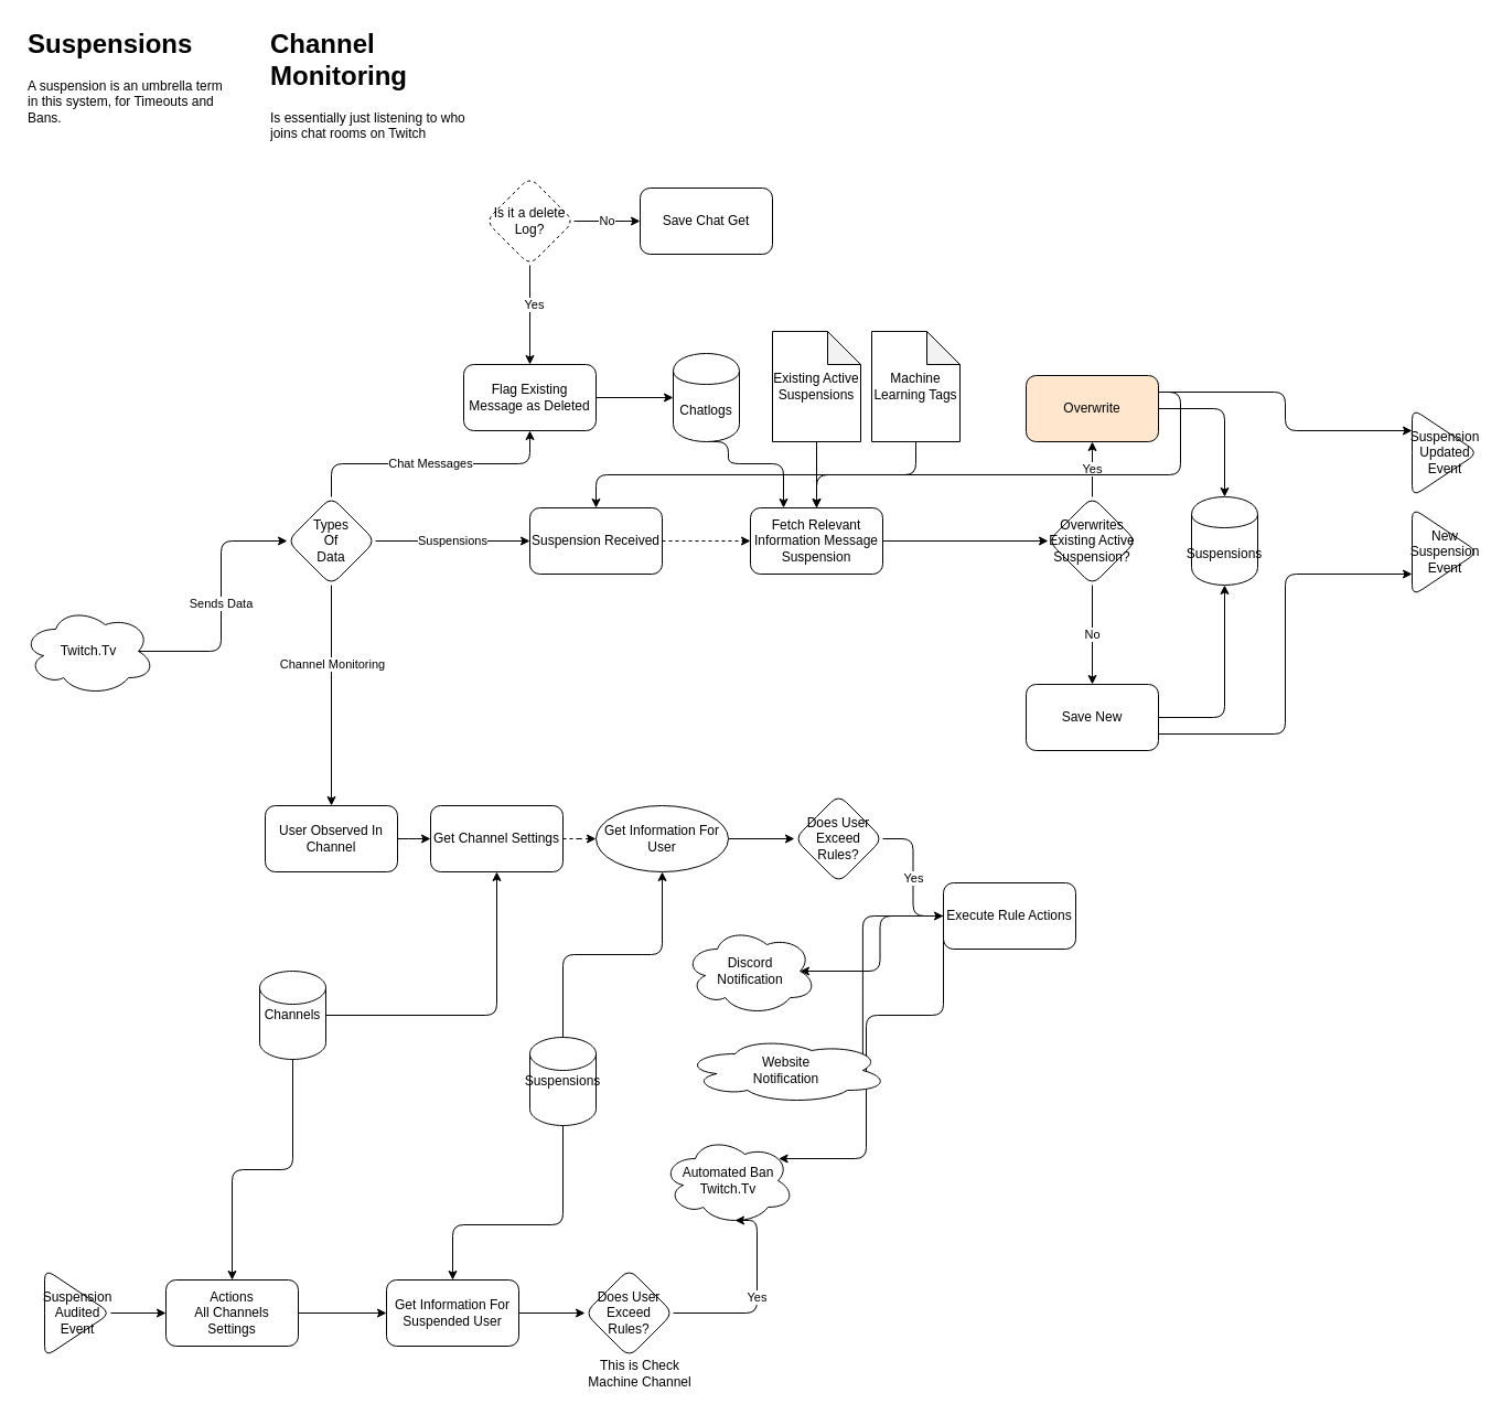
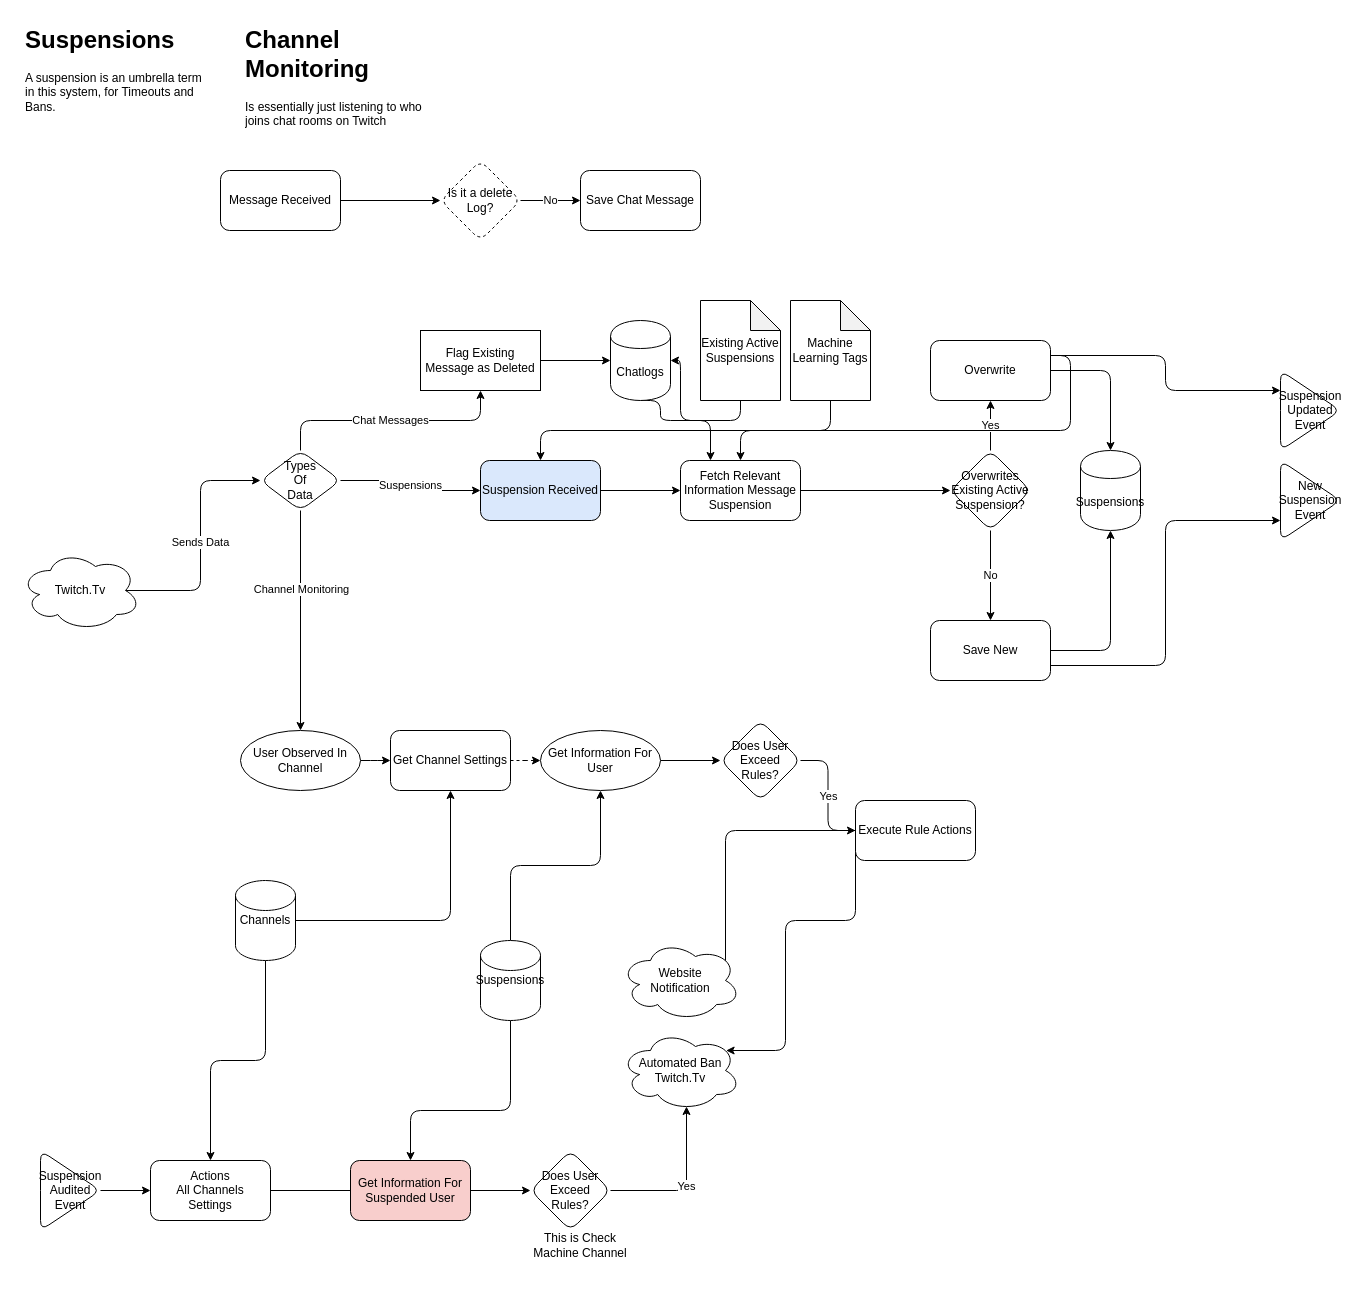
  <mxCell id="0" />
  <mxCell id="1" parent="0" />
  <mxCell id="2" value="Suspensions" style="edgeStyle=orthogonalEdgeStyle;orthogonalLoop=1;jettySize=auto;html=1;exitX=1;exitY=0.5;exitDx=0;exitDy=0;" parent="1" source="6" target="8" edge="1"><mxGeometry relative="1" as="geometry"><mxPoint x="560" y="610" as="sourcePoint" /></mxGeometry></mxCell>
  <mxCell id="3" value="Chat Messages" style="edgeStyle=orthogonalEdgeStyle;orthogonalLoop=1;jettySize=auto;html=1;exitX=0.5;exitY=0;exitDx=0;exitDy=0;" parent="1" source="6" target="37" edge="1"><mxGeometry relative="1" as="geometry" /></mxCell>
  <mxCell id="4" value="" style="edgeStyle=orthogonalEdgeStyle;orthogonalLoop=1;jettySize=auto;html=1;" parent="1" source="6" target="12" edge="1"><mxGeometry relative="1" as="geometry" /></mxCell>
  <mxCell id="5" value="Channel Monitoring" style="edgeLabel;html=1;align=center;verticalAlign=middle;resizable=0;points=[];rounded=1;" parent="4" vertex="1" connectable="0"><mxGeometry x="-0.289" relative="1" as="geometry"><mxPoint as="offset" /></mxGeometry></mxCell>
- <mxCell id="6" value="Types &lt;br&gt;Of &lt;br&gt;Data" style="rhombus;whiteSpace=wrap;html=1;rounded=1;" parent="1" vertex="1"><mxGeometry x="260" y="450" width="80" height="80" as="geometry" /></mxCell>
- <mxCell id="7" value="" style="edgeStyle=orthogonalEdgeStyle;orthogonalLoop=1;jettySize=auto;html=1;dashed=1;" parent="1" source="8" target="14" edge="1"><mxGeometry relative="1" as="geometry" /></mxCell>
- <mxCell id="8" value="Suspension Received" style="whiteSpace=wrap;html=1;rounded=1;" parent="1" vertex="1"><mxGeometry x="480" y="460" width="120" height="60" as="geometry" /></mxCell>
+ <mxCell id="6" value="Types &lt;br&gt;Of &lt;br&gt;Data" style="rhombus;whiteSpace=wrap;html=1;rounded=1;" parent="1" vertex="1"><mxGeometry x="260" y="450" width="80" height="60" as="geometry" /></mxCell>
+ <mxCell id="7" value="" style="edgeStyle=orthogonalEdgeStyle;orthogonalLoop=1;jettySize=auto;html=1;" parent="1" source="8" target="14" edge="1"><mxGeometry relative="1" as="geometry" /></mxCell>
+ <mxCell id="8" value="Suspension Received" style="whiteSpace=wrap;html=1;rounded=1;fillColor=#dae8fc;" parent="1" vertex="1"><mxGeometry x="480" y="460" width="120" height="60" as="geometry" /></mxCell>
+ <mxCell id="9" value="" style="edgeStyle=orthogonalEdgeStyle;orthogonalLoop=1;jettySize=auto;html=1;" parent="1" source="10" target="35" edge="1"><mxGeometry relative="1" as="geometry" /></mxCell>
+ <mxCell id="10" value="Message Received" style="whiteSpace=wrap;html=1;rounded=1;" parent="1" vertex="1"><mxGeometry x="220" y="170" width="120" height="60" as="geometry" /></mxCell>
  <mxCell id="11" value="" style="edgeStyle=orthogonalEdgeStyle;orthogonalLoop=1;jettySize=auto;html=1;" parent="1" source="12" target="42" edge="1"><mxGeometry relative="1" as="geometry" /></mxCell>
- <mxCell id="12" value="User Observed In Channel" style="whiteSpace=wrap;html=1;rounded=1;" parent="1" vertex="1"><mxGeometry x="240" y="730" width="120" height="60" as="geometry" /></mxCell>
+ <mxCell id="12" value="User Observed In Channel" style="ellipse;whiteSpace=wrap;html=1;" parent="1" vertex="1"><mxGeometry x="240" y="730" width="120" height="60" as="geometry" /></mxCell>
  <mxCell id="13" style="edgeStyle=orthogonalEdgeStyle;orthogonalLoop=1;jettySize=auto;html=1;exitX=1;exitY=0.5;exitDx=0;exitDy=0;entryX=0;entryY=0.5;entryDx=0;entryDy=0;" parent="1" source="14" target="21" edge="1"><mxGeometry relative="1" as="geometry" /></mxCell>
  <mxCell id="14" value="Fetch Relevant Information Message Suspension" style="whiteSpace=wrap;html=1;rounded=1;" parent="1" vertex="1"><mxGeometry x="680" y="460" width="120" height="60" as="geometry" /></mxCell>
- <mxCell id="15" style="edgeStyle=orthogonalEdgeStyle;orthogonalLoop=1;jettySize=auto;html=1;exitX=0.5;exitY=1;exitDx=0;exitDy=0;exitPerimeter=0;entryX=0.5;entryY=0;entryDx=0;entryDy=0;" parent="1" source="16" target="14" edge="1"><mxGeometry relative="1" as="geometry" /></mxCell>
+ <mxCell id="15" style="edgeStyle=orthogonalEdgeStyle;orthogonalLoop=1;jettySize=auto;html=1;exitX=0.5;exitY=1;exitDx=0;exitDy=0;exitPerimeter=0;" parent="1" source="16" target="40" edge="1"><mxGeometry relative="1" as="geometry" /></mxCell>
  <mxCell id="16" value="Existing Active Suspensions" style="shape=note;whiteSpace=wrap;html=1;backgroundOutline=1;darkOpacity=0.05;rounded=1;" parent="1" vertex="1"><mxGeometry x="700" y="300" width="80" height="100" as="geometry" /></mxCell>
  <mxCell id="17" style="edgeStyle=orthogonalEdgeStyle;orthogonalLoop=1;jettySize=auto;html=1;exitX=0.5;exitY=1;exitDx=0;exitDy=0;exitPerimeter=0;entryX=0.5;entryY=0;entryDx=0;entryDy=0;" parent="1" source="18" target="14" edge="1"><mxGeometry relative="1" as="geometry" /></mxCell>
  <mxCell id="18" value="Machine Learning Tags" style="shape=note;whiteSpace=wrap;html=1;backgroundOutline=1;darkOpacity=0.05;rounded=1;" parent="1" vertex="1"><mxGeometry x="790" y="300" width="80" height="100" as="geometry" /></mxCell>
  <mxCell id="19" value="Yes" style="edgeStyle=orthogonalEdgeStyle;orthogonalLoop=1;jettySize=auto;html=1;exitX=0.5;exitY=0;exitDx=0;exitDy=0;entryX=0.5;entryY=1;entryDx=0;entryDy=0;" parent="1" source="21" target="25" edge="1"><mxGeometry relative="1" as="geometry" /></mxCell>
  <mxCell id="20" value="No" style="edgeStyle=orthogonalEdgeStyle;orthogonalLoop=1;jettySize=auto;html=1;" parent="1" source="21" target="28" edge="1"><mxGeometry relative="1" as="geometry" /></mxCell>
  <mxCell id="21" value="Overwrites Existing Active Suspension?" style="rhombus;whiteSpace=wrap;html=1;rounded=1;" parent="1" vertex="1"><mxGeometry x="950" y="450" width="80" height="80" as="geometry" /></mxCell>
  <mxCell id="22" style="edgeStyle=orthogonalEdgeStyle;orthogonalLoop=1;jettySize=auto;html=1;exitX=1;exitY=0.5;exitDx=0;exitDy=0;entryX=0.5;entryY=0;entryDx=0;entryDy=0;" parent="1" source="25" target="29" edge="1"><mxGeometry relative="1" as="geometry" /></mxCell>
  <mxCell id="23" style="edgeStyle=orthogonalEdgeStyle;orthogonalLoop=1;jettySize=auto;html=1;exitX=1;exitY=0.25;exitDx=0;exitDy=0;" parent="1" source="25" target="8" edge="1"><mxGeometry relative="1" as="geometry" /></mxCell>
  <mxCell id="24" style="edgeStyle=orthogonalEdgeStyle;orthogonalLoop=1;jettySize=auto;html=1;exitX=1;exitY=0.25;exitDx=0;exitDy=0;entryX=0;entryY=0.25;entryDx=0;entryDy=0;" parent="1" source="25" target="31" edge="1"><mxGeometry relative="1" as="geometry" /></mxCell>
- <mxCell id="25" value="Overwrite" style="whiteSpace=wrap;html=1;rounded=1;fillColor=#ffe6cc;" parent="1" vertex="1"><mxGeometry x="930" y="340" width="120" height="60" as="geometry" /></mxCell>
+ <mxCell id="25" value="Overwrite" style="whiteSpace=wrap;html=1;rounded=1;" parent="1" vertex="1"><mxGeometry x="930" y="340" width="120" height="60" as="geometry" /></mxCell>
  <mxCell id="26" value="" style="edgeStyle=orthogonalEdgeStyle;orthogonalLoop=1;jettySize=auto;html=1;" parent="1" source="28" target="29" edge="1"><mxGeometry relative="1" as="geometry" /></mxCell>
  <mxCell id="27" style="edgeStyle=orthogonalEdgeStyle;orthogonalLoop=1;jettySize=auto;html=1;exitX=1;exitY=0.75;exitDx=0;exitDy=0;entryX=0;entryY=0.75;entryDx=0;entryDy=0;" parent="1" source="28" target="30" edge="1"><mxGeometry relative="1" as="geometry" /></mxCell>
  <mxCell id="28" value="Save New" style="whiteSpace=wrap;html=1;rounded=1;" parent="1" vertex="1"><mxGeometry x="930" y="620" width="120" height="60" as="geometry" /></mxCell>
  <mxCell id="29" value="Suspensions" style="shape=cylinder;whiteSpace=wrap;html=1;boundedLbl=1;backgroundOutline=1;rounded=1;" parent="1" vertex="1"><mxGeometry x="1080" y="450" width="60" height="80" as="geometry" /></mxCell>
  <mxCell id="30" value="New Suspension Event" style="triangle;whiteSpace=wrap;html=1;rounded=1;" parent="1" vertex="1"><mxGeometry x="1280" y="460" width="60" height="80" as="geometry" /></mxCell>
  <mxCell id="31" value="Suspension Updated Event" style="triangle;whiteSpace=wrap;html=1;rounded=1;" parent="1" vertex="1"><mxGeometry x="1280" y="370" width="60" height="80" as="geometry" /></mxCell>
- <mxCell id="32" value="" style="edgeStyle=orthogonalEdgeStyle;orthogonalLoop=1;jettySize=auto;html=1;" parent="1" source="35" target="37" edge="1"><mxGeometry relative="1" as="geometry" /></mxCell>
- <mxCell id="33" value="Yes" style="edgeLabel;html=1;align=center;verticalAlign=middle;resizable=0;points=[];rounded=1;" parent="32" vertex="1" connectable="0"><mxGeometry x="-0.222" y="3" relative="1" as="geometry"><mxPoint as="offset" /></mxGeometry></mxCell>
  <mxCell id="34" value="No" style="edgeStyle=orthogonalEdgeStyle;orthogonalLoop=1;jettySize=auto;html=1;" parent="1" source="35" target="38" edge="1"><mxGeometry relative="1" as="geometry" /></mxCell>
  <mxCell id="35" value="Is it a delete Log?" style="rhombus;whiteSpace=wrap;html=1;rounded=1;dashed=1;" parent="1" vertex="1"><mxGeometry x="440" y="160" width="80" height="80" as="geometry" /></mxCell>
  <mxCell id="36" value="" style="edgeStyle=orthogonalEdgeStyle;orthogonalLoop=1;jettySize=auto;html=1;" parent="1" source="37" target="40" edge="1"><mxGeometry relative="1" as="geometry" /></mxCell>
- <mxCell id="37" value="Flag Existing Message as Deleted" style="whiteSpace=wrap;html=1;rounded=1;" parent="1" vertex="1"><mxGeometry x="420" y="330" width="120" height="60" as="geometry" /></mxCell>
- <mxCell id="38" value="Save Chat Get" style="whiteSpace=wrap;html=1;rounded=1;" parent="1" vertex="1"><mxGeometry x="580" y="170" width="120" height="60" as="geometry" /></mxCell>
+ <mxCell id="37" value="Flag Existing Message as Deleted" style="whiteSpace=wrap;html=1;rounded=0;" parent="1" vertex="1"><mxGeometry x="420" y="330" width="120" height="60" as="geometry" /></mxCell>
+ <mxCell id="38" value="Save Chat Message" style="whiteSpace=wrap;html=1;rounded=1;" parent="1" vertex="1"><mxGeometry x="580" y="170" width="120" height="60" as="geometry" /></mxCell>
  <mxCell id="39" style="edgeStyle=orthogonalEdgeStyle;orthogonalLoop=1;jettySize=auto;html=1;exitX=0.5;exitY=1;exitDx=0;exitDy=0;entryX=0.25;entryY=0;entryDx=0;entryDy=0;" parent="1" source="40" target="14" edge="1"><mxGeometry relative="1" as="geometry"><Array as="points"><mxPoint x="660" y="420" /><mxPoint x="710" y="420" /></Array></mxGeometry></mxCell>
  <mxCell id="40" value="Chatlogs" style="shape=cylinder;whiteSpace=wrap;html=1;boundedLbl=1;backgroundOutline=1;rounded=1;" parent="1" vertex="1"><mxGeometry x="610" y="320" width="60" height="80" as="geometry" /></mxCell>
  <mxCell id="41" value="" style="edgeStyle=orthogonalEdgeStyle;orthogonalLoop=1;jettySize=auto;html=1;dashed=1;" parent="1" source="42" target="44" edge="1"><mxGeometry relative="1" as="geometry" /></mxCell>
  <mxCell id="42" value="Get Channel Settings" style="whiteSpace=wrap;html=1;rounded=1;" parent="1" vertex="1"><mxGeometry x="390" y="730" width="120" height="60" as="geometry" /></mxCell>
  <mxCell id="43" value="" style="edgeStyle=orthogonalEdgeStyle;orthogonalLoop=1;jettySize=auto;html=1;" parent="1" source="44" target="46" edge="1"><mxGeometry relative="1" as="geometry" /></mxCell>
  <mxCell id="44" value="Get Information For User" style="ellipse;whiteSpace=wrap;html=1;" parent="1" vertex="1"><mxGeometry x="540" y="730" width="120" height="60" as="geometry" /></mxCell>
  <mxCell id="45" value="Yes" style="edgeStyle=orthogonalEdgeStyle;orthogonalLoop=1;jettySize=auto;html=1;" parent="1" source="46" target="50" edge="1"><mxGeometry relative="1" as="geometry" /></mxCell>
  <mxCell id="46" value="Does User Exceed Rules?" style="rhombus;whiteSpace=wrap;html=1;rounded=1;" parent="1" vertex="1"><mxGeometry x="720" y="720" width="80" height="80" as="geometry" /></mxCell>
- <mxCell id="47" style="edgeStyle=orthogonalEdgeStyle;orthogonalLoop=1;jettySize=auto;html=1;exitX=0;exitY=0.5;exitDx=0;exitDy=0;entryX=0.875;entryY=0.5;entryDx=0;entryDy=0;entryPerimeter=0;" parent="1" source="50" target="51" edge="1"><mxGeometry relative="1" as="geometry" /></mxCell>
  <mxCell id="48" style="edgeStyle=orthogonalEdgeStyle;orthogonalLoop=1;jettySize=auto;html=1;exitX=0;exitY=0.5;exitDx=0;exitDy=0;entryX=0.875;entryY=0.5;entryDx=0;entryDy=0;entryPerimeter=0;" parent="1" source="50" target="52" edge="1"><mxGeometry relative="1" as="geometry" /></mxCell>
  <mxCell id="49" style="edgeStyle=orthogonalEdgeStyle;orthogonalLoop=1;jettySize=auto;html=1;exitX=0;exitY=0.5;exitDx=0;exitDy=0;entryX=0.88;entryY=0.25;entryDx=0;entryDy=0;entryPerimeter=0;" parent="1" source="50" target="55" edge="1"><mxGeometry relative="1" as="geometry"><Array as="points"><mxPoint x="785" y="920" /><mxPoint x="785" y="1050" /></Array></mxGeometry></mxCell>
  <mxCell id="50" value="Execute Rule Actions" style="whiteSpace=wrap;html=1;rounded=1;" parent="1" vertex="1"><mxGeometry x="855" y="800" width="120" height="60" as="geometry" /></mxCell>
- <mxCell id="51" value="Discord &lt;br&gt;Notification" style="ellipse;shape=cloud;whiteSpace=wrap;html=1;rounded=1;" parent="1" vertex="1"><mxGeometry x="620" y="840" width="120" height="80" as="geometry" /></mxCell>
- <mxCell id="52" value="Website &lt;br&gt;Notification" style="ellipse;shape=cloud;whiteSpace=wrap;html=1;rounded=1;" parent="1" vertex="1"><mxGeometry x="620" y="940" width="185" height="60" as="geometry" /></mxCell>
+ <mxCell id="52" value="Website &lt;br&gt;Notification" style="ellipse;shape=cloud;whiteSpace=wrap;html=1;rounded=1;" parent="1" vertex="1"><mxGeometry x="620" y="940" width="120" height="80" as="geometry" /></mxCell>
  <mxCell id="53" value="Sends Data" style="edgeStyle=orthogonalEdgeStyle;orthogonalLoop=1;jettySize=auto;html=1;exitX=0.875;exitY=0.5;exitDx=0;exitDy=0;exitPerimeter=0;entryX=0;entryY=0.5;entryDx=0;entryDy=0;" parent="1" source="54" target="6" edge="1"><mxGeometry relative="1" as="geometry" /></mxCell>
  <mxCell id="54" value="Twitch.Tv" style="ellipse;shape=cloud;whiteSpace=wrap;html=1;rounded=1;" parent="1" vertex="1"><mxGeometry x="20" y="550" width="120" height="80" as="geometry" /></mxCell>
- <mxCell id="55" value="Automated Ban&lt;br&gt;Twitch.Tv" style="ellipse;shape=cloud;whiteSpace=wrap;html=1;rounded=1;" parent="1" vertex="1"><mxGeometry x="600" y="1030" width="120" height="80" as="geometry" /></mxCell>
+ <mxCell id="55" value="Automated Ban&lt;br&gt;Twitch.Tv" style="ellipse;shape=cloud;whiteSpace=wrap;html=1;rounded=1;" parent="1" vertex="1"><mxGeometry x="620" y="1030" width="120" height="80" as="geometry" /></mxCell>
  <mxCell id="56" value="" style="edgeStyle=orthogonalEdgeStyle;orthogonalLoop=1;jettySize=auto;html=1;" parent="1" source="57" target="59" edge="1"><mxGeometry relative="1" as="geometry" /></mxCell>
  <mxCell id="57" value="Suspension Audited Event" style="triangle;whiteSpace=wrap;html=1;rounded=1;" parent="1" vertex="1"><mxGeometry x="40" y="1150" width="60" height="80" as="geometry" /></mxCell>
- <mxCell id="58" value="" style="edgeStyle=orthogonalEdgeStyle;orthogonalLoop=1;jettySize=auto;html=1;" parent="1" source="59" target="61" edge="1"><mxGeometry relative="1" as="geometry" /></mxCell>
+ <mxCell id="58" value="" style="edgeStyle=orthogonalEdgeStyle;orthogonalLoop=1;jettySize=auto;html=1;endArrow=none;" parent="1" source="59" target="61" edge="1"><mxGeometry relative="1" as="geometry" /></mxCell>
  <mxCell id="59" value="Actions &lt;br&gt;All Channels &lt;br&gt;Settings" style="whiteSpace=wrap;html=1;rounded=1;" parent="1" vertex="1"><mxGeometry x="150" y="1160" width="120" height="60" as="geometry" /></mxCell>
  <mxCell id="60" value="" style="edgeStyle=orthogonalEdgeStyle;orthogonalLoop=1;jettySize=auto;html=1;" parent="1" source="61" target="63" edge="1"><mxGeometry relative="1" as="geometry" /></mxCell>
- <mxCell id="61" value="Get Information For Suspended User" style="whiteSpace=wrap;html=1;rounded=1;" parent="1" vertex="1"><mxGeometry x="350" y="1160" width="120" height="60" as="geometry" /></mxCell>
+ <mxCell id="61" value="Get Information For Suspended User" style="whiteSpace=wrap;html=1;rounded=1;fillColor=#f8cecc;" parent="1" vertex="1"><mxGeometry x="350" y="1160" width="120" height="60" as="geometry" /></mxCell>
  <mxCell id="62" value="Yes" style="edgeStyle=orthogonalEdgeStyle;orthogonalLoop=1;jettySize=auto;html=1;exitX=1;exitY=0.5;exitDx=0;exitDy=0;entryX=0.55;entryY=0.95;entryDx=0;entryDy=0;entryPerimeter=0;" parent="1" source="63" target="55" edge="1"><mxGeometry relative="1" as="geometry"><Array as="points"><mxPoint x="686" y="1190" /></Array></mxGeometry></mxCell>
  <mxCell id="63" value="Does User Exceed Rules?" style="rhombus;whiteSpace=wrap;html=1;rounded=1;" parent="1" vertex="1"><mxGeometry x="530" y="1150" width="80" height="80" as="geometry" /></mxCell>
  <mxCell id="64" value="This is Check Machine Channel" style="text;html=1;strokeColor=none;fillColor=none;align=center;verticalAlign=middle;whiteSpace=wrap;rounded=1;" parent="1" vertex="1"><mxGeometry x="520" y="1220" width="120" height="50" as="geometry" /></mxCell>
  <mxCell id="65" value="" style="edgeStyle=orthogonalEdgeStyle;orthogonalLoop=1;jettySize=auto;html=1;entryX=0.5;entryY=1;entryDx=0;entryDy=0;" parent="1" source="67" target="42" edge="1"><mxGeometry relative="1" as="geometry"><mxPoint x="300" y="860" as="targetPoint" /></mxGeometry></mxCell>
  <mxCell id="66" value="" style="edgeStyle=orthogonalEdgeStyle;orthogonalLoop=1;jettySize=auto;html=1;entryX=0.5;entryY=0;entryDx=0;entryDy=0;" parent="1" source="67" target="59" edge="1"><mxGeometry relative="1" as="geometry"><mxPoint x="300" y="1120" as="targetPoint" /></mxGeometry></mxCell>
  <mxCell id="67" value="Channels" style="shape=cylinder2;whiteSpace=wrap;html=1;boundedLbl=1;backgroundOutline=1;size=15;rounded=1;" parent="1" vertex="1"><mxGeometry x="235" y="880" width="60" height="80" as="geometry" /></mxCell>
  <mxCell id="68" value="" style="edgeStyle=orthogonalEdgeStyle;orthogonalLoop=1;jettySize=auto;html=1;entryX=0.5;entryY=1;entryDx=0;entryDy=0;" parent="1" source="70" target="44" edge="1"><mxGeometry relative="1" as="geometry"><mxPoint x="510" y="860" as="targetPoint" /></mxGeometry></mxCell>
  <mxCell id="69" value="" style="edgeStyle=orthogonalEdgeStyle;orthogonalLoop=1;jettySize=auto;html=1;entryX=0.5;entryY=0;entryDx=0;entryDy=0;" parent="1" source="70" target="61" edge="1"><mxGeometry relative="1" as="geometry"><mxPoint x="510" y="1110" as="targetPoint" /><Array as="points"><mxPoint x="510" y="1110" /><mxPoint x="410" y="1110" /></Array></mxGeometry></mxCell>
  <mxCell id="70" value="Suspensions" style="shape=cylinder2;whiteSpace=wrap;html=1;boundedLbl=1;backgroundOutline=1;size=15;rounded=1;" parent="1" vertex="1"><mxGeometry x="480" y="940" width="60" height="80" as="geometry" /></mxCell>
  <mxCell id="71" value="&lt;h1&gt;Suspensions&lt;/h1&gt;&lt;div&gt;A suspension is an umbrella term in this system, for Timeouts and Bans.&amp;nbsp;&lt;br&gt;&lt;/div&gt;" style="text;html=1;strokeColor=none;fillColor=none;spacing=5;spacingTop=-20;whiteSpace=wrap;overflow=hidden;rounded=1;" parent="1" vertex="1"><mxGeometry x="20" y="20" width="190" height="120" as="geometry" /></mxCell>
  <mxCell id="72" value="&lt;h1&gt;Channel Monitoring&lt;/h1&gt;&lt;div&gt;Is essentially just listening to who joins chat rooms on Twitch&lt;/div&gt;" style="text;html=1;strokeColor=none;fillColor=none;spacing=5;spacingTop=-20;whiteSpace=wrap;overflow=hidden;rounded=1;" parent="1" vertex="1"><mxGeometry x="240" y="20" width="190" height="120" as="geometry" /></mxCell>
